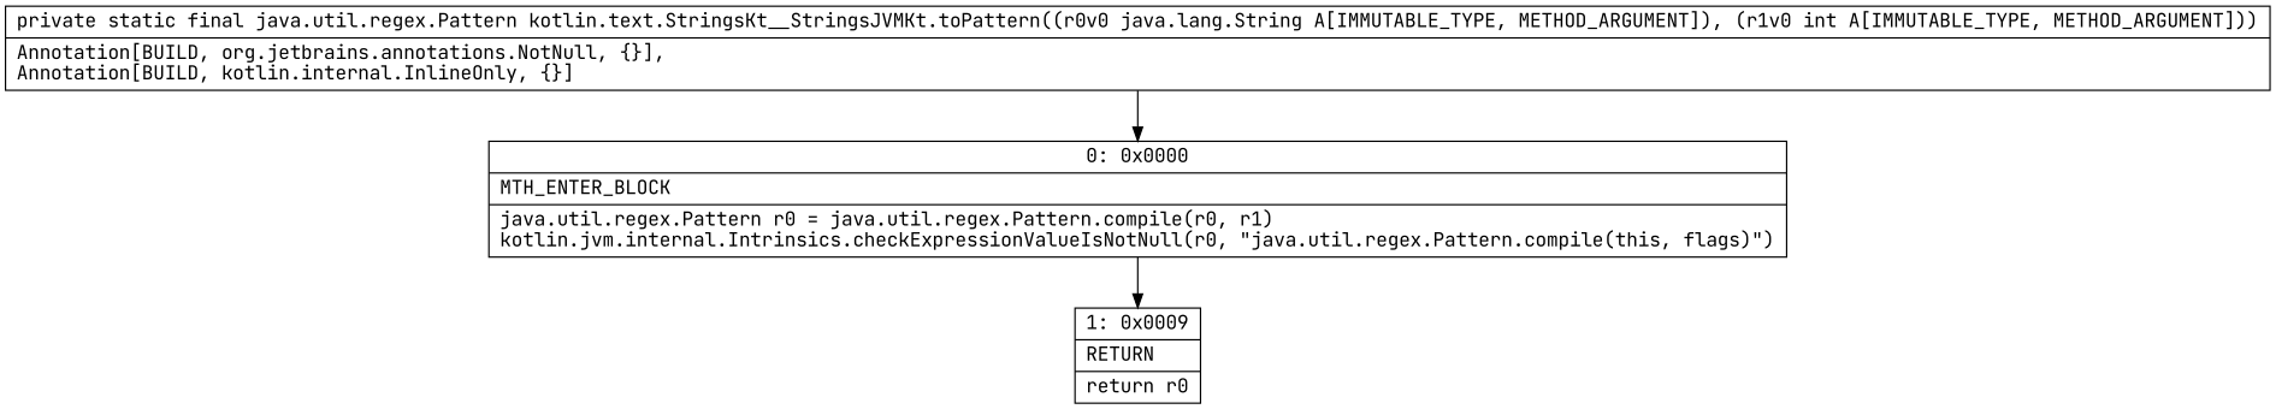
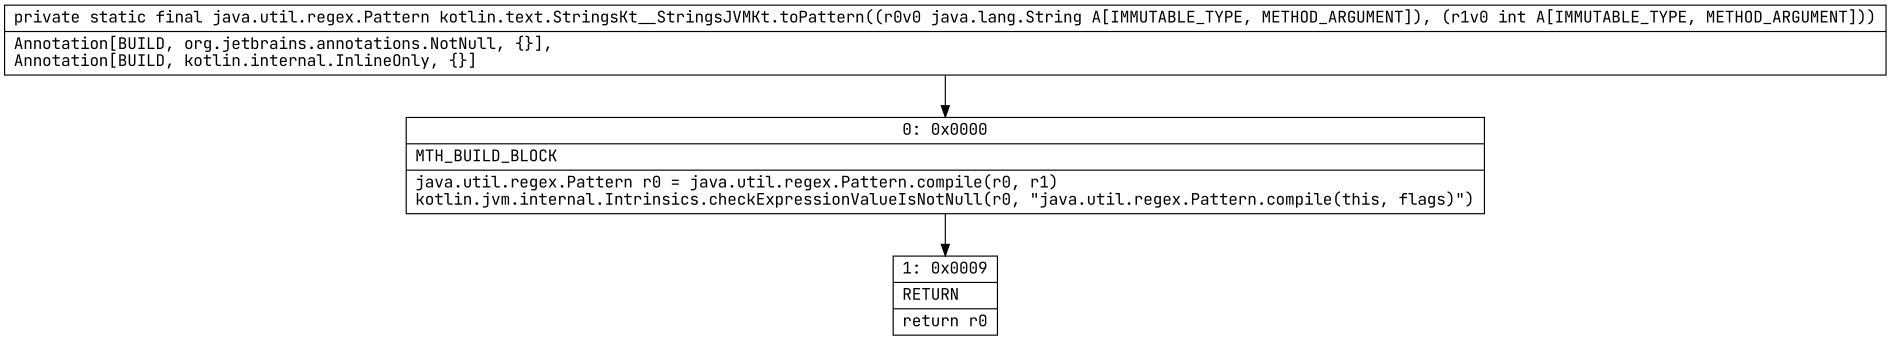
  digraph {
    fontname="JetBrains Mono"
    node [shape=record fontname="JetBrains Mono"]
    edge [fontname="JetBrains Mono"]
-   n1 [label="{0\:\ 0x0000|MTH_ENTER_BLOCK\l|java.util.regex.Pattern r0 = java.util.regex.Pattern.compile(r0, r1)\lkotlin.jvm.internal.Intrinsics.checkExpressionValueIsNotNull(r0, \"java.util.regex.Pattern.compile(this, flags)\")\l}"]
+   n1 [label="{0\:\ 0x0000|MTH_BUILD_BLOCK\l|java.util.regex.Pattern r0 = java.util.regex.Pattern.compile(r0, r1)\lkotlin.jvm.internal.Intrinsics.checkExpressionValueIsNotNull(r0, \"java.util.regex.Pattern.compile(this, flags)\")\l}"]
    n2 [label="{1\:\ 0x0009|RETURN\l|return r0\l}"]
    n3 [label="{private static final java.util.regex.Pattern kotlin.text.StringsKt__StringsJVMKt.toPattern((r0v0 java.lang.String A[IMMUTABLE_TYPE, METHOD_ARGUMENT]), (r1v0 int A[IMMUTABLE_TYPE, METHOD_ARGUMENT]))  | Annotation[BUILD, org.jetbrains.annotations.NotNull, \{\}], \lAnnotation[BUILD, kotlin.internal.InlineOnly, \{\}]\l}"]
    n1 -> n2
    n3 -> n1
  }
